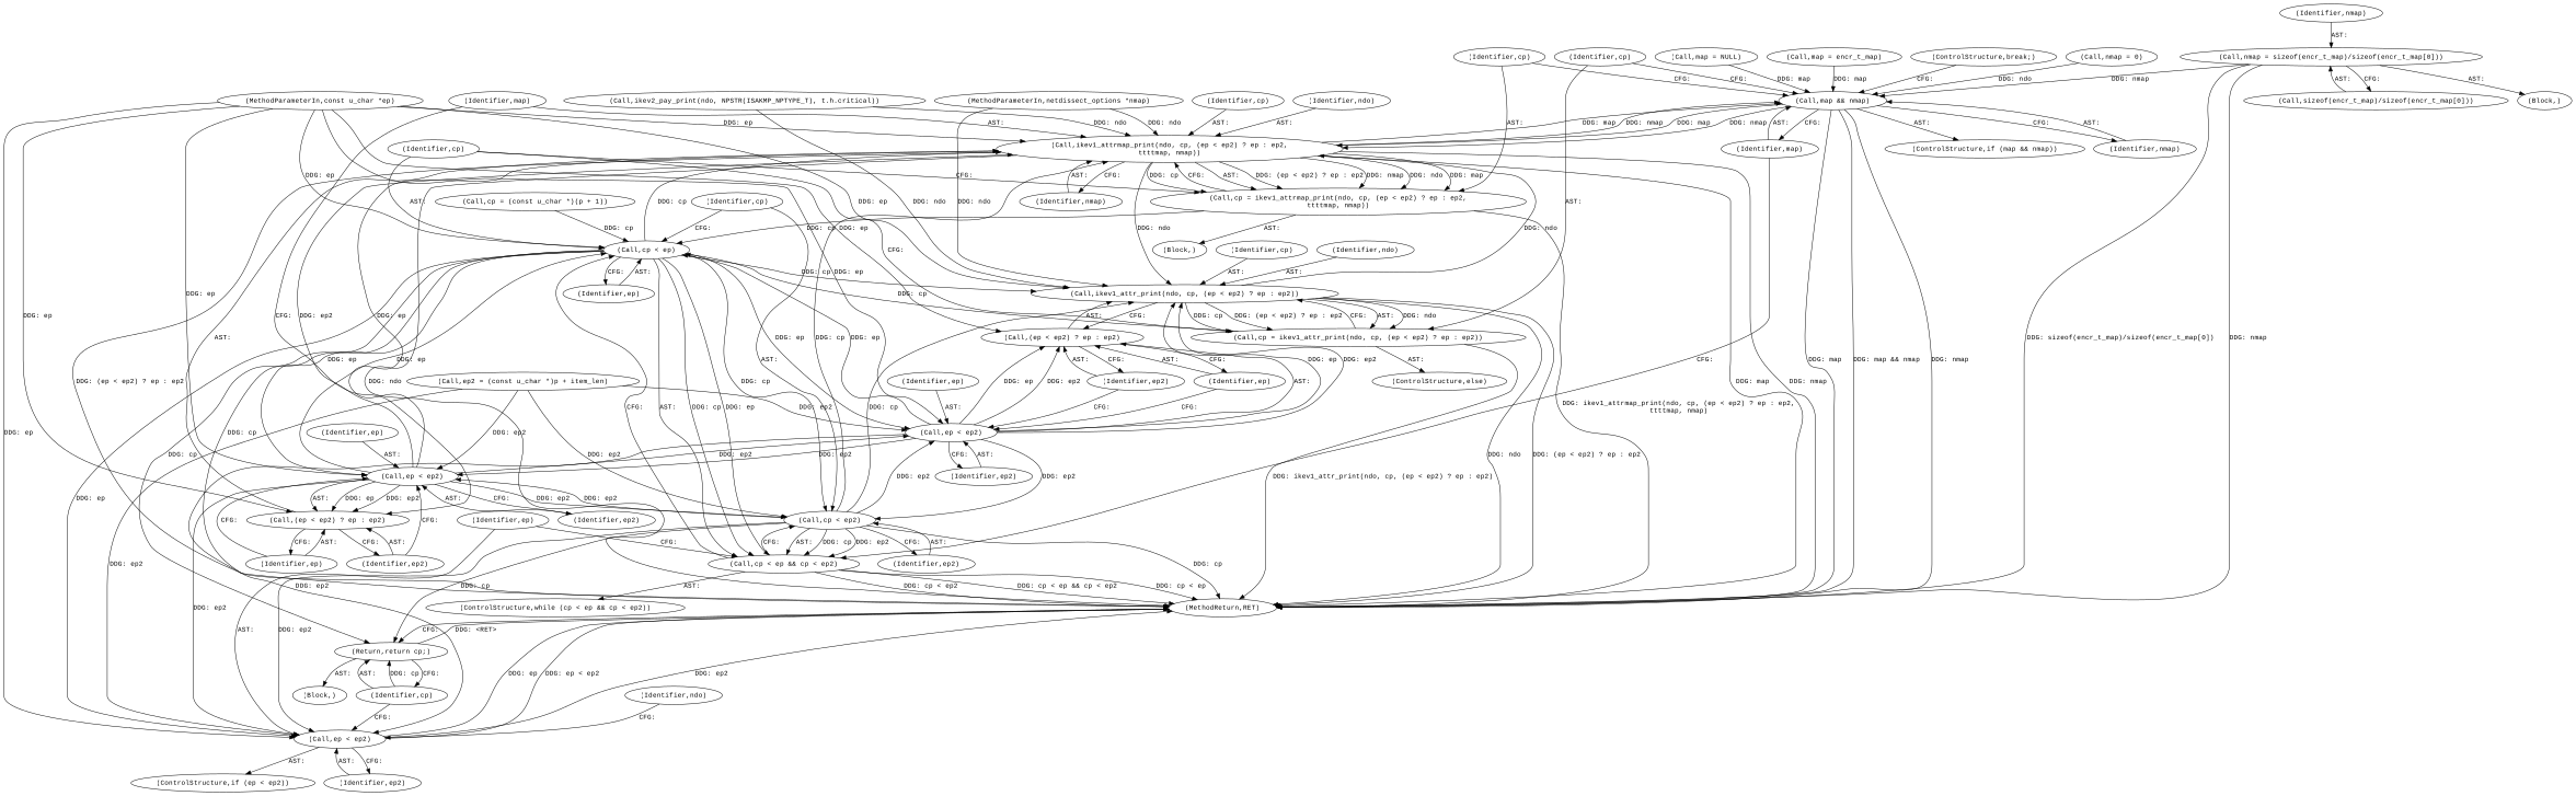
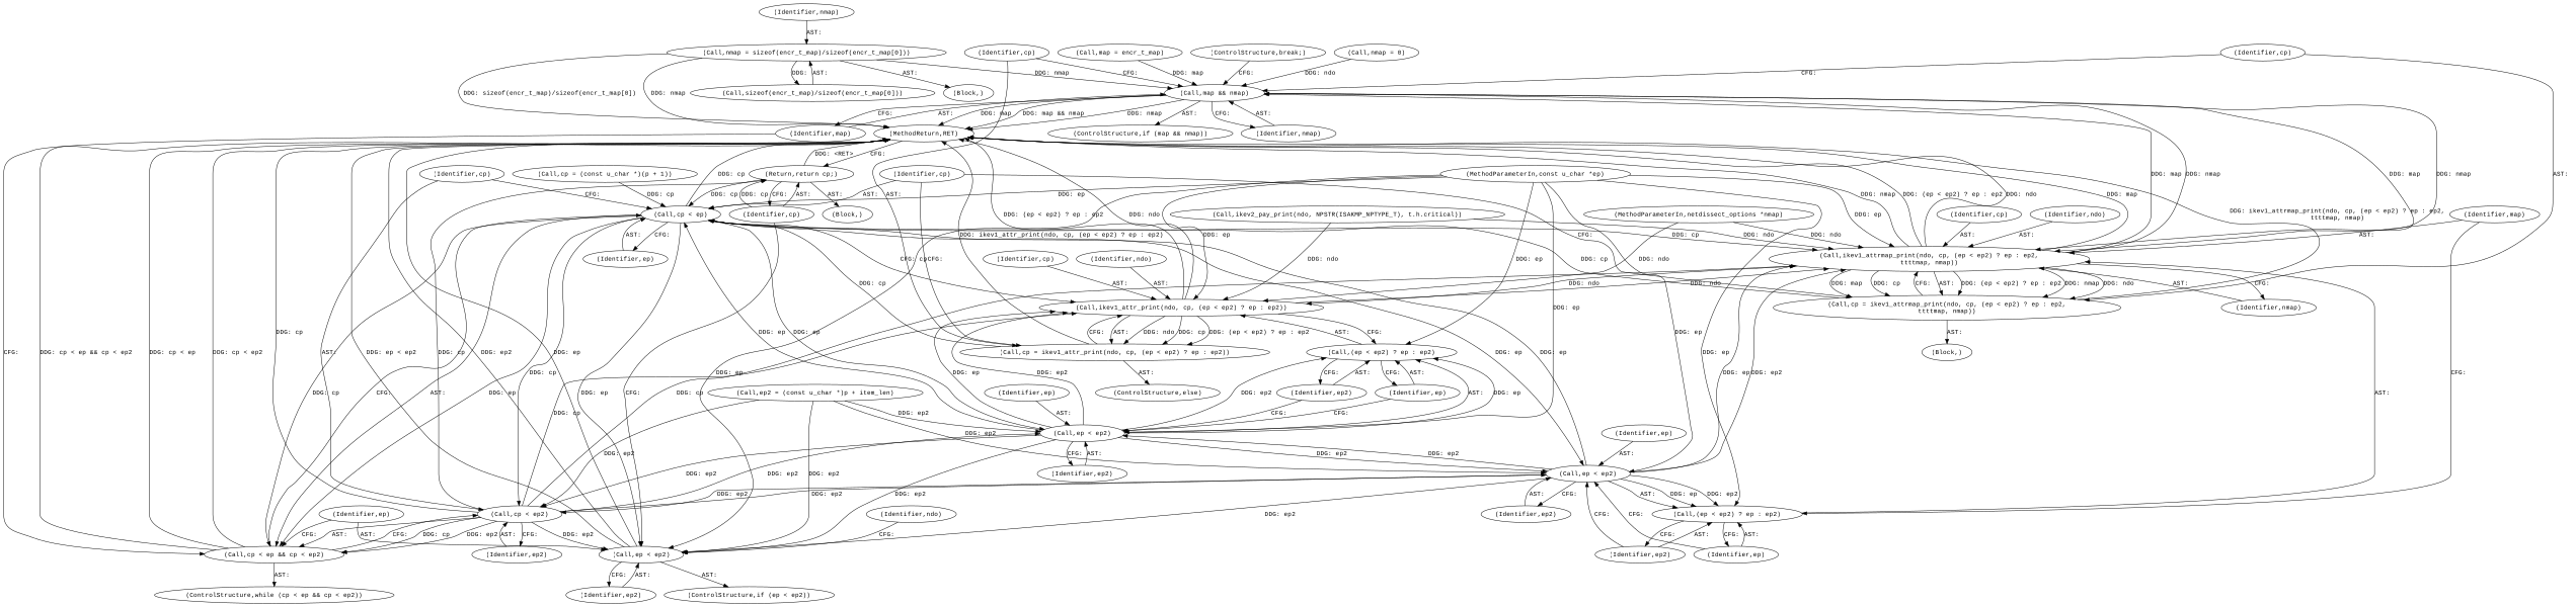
  digraph {
    fontname="Liberation Mono"
    node [fontname="Liberation Mono"]
    edge [fontname="Liberation Mono"]
    n1 [label="(Call,nmap = sizeof(encr_t_map)/sizeof(encr_t_map[0]))"]
    n2 [label="(Call,map && nmap)"]
    n3 [label="(Call,sizeof(encr_t_map)/sizeof(encr_t_map[0]))"]
    n4 [label="(MethodReturn,RET)"]
    n5 [label="(Block,)"]
    n6 [label="(Call,ikev1_attrmap_print(ndo, cp, (ep < ep2) ? ep : ep2,\n\t\t\t\tmap, nmap))"]
    n7 [label="(ControlStructure,if (map && nmap))"]
    n8 [label="(Identifier,nmap)"]
    n9 [label="(Identifier,map)"]
    n10 [label="(Return,return cp;)"]
    n11 [label="(Call,cp = ikev1_attrmap_print(ndo, cp, (ep < ep2) ? ep : ep2,\n\t\t\t\tmap, nmap))"]
    n12 [label="(Call,ikev1_attr_print(ndo, cp, (ep < ep2) ? ep : ep2))"]
    n13 [label="(Identifier,nmap)"]
    n14 [label="(Call,cp < ep && cp < ep2)"]
    n15 [label="(Call,cp < ep)"]
    n16 [label="(Block,)"]
    n17 [label="(Call,(ep < ep2) ? ep : ep2)"]
    n18 [label="(Call,cp = ikev1_attr_print(ndo, cp, (ep < ep2) ? ep : ep2))"]
    n19 [label="(Call,cp < ep2)"]
    n20 [label="(Call,ep < ep2)"]
    n21 [label="(Call,ep < ep2)"]
    n22 [label="(Call,ep < ep2)"]
    n23 [label="(Identifier,ep)"]
    n24 [label="(ControlStructure,while (cp < ep && cp < ep2))"]
    n25 [label="(Identifier,ep2)"]
    n26 [label="(Call,(ep < ep2) ? ep : ep2)"]
    n27 [label="(Identifier,ep2)"]
    n28 [label="(Identifier,ep2)"]
    n29 [label="(ControlStructure,if (ep < ep2))"]
    n30 [label="(Identifier,ep2)"]
    n31 [label="(Identifier,cp)"]
    n32 [label="(Block,)"]
    n33 [label="(Identifier,ep2)"]
    n34 [label="(Identifier,ep)"]
    n35 [label="(Identifier,ep2)"]
    n36 [label="(Identifier,ep)"]
    n37 [label="(ControlStructure,else)"]
    n38 [label="(Identifier,cp)"]
    n39 [label="(Call,cp = (const u_char *)(p + 1))"]
-   n40 [label="(Call,map = NULL)"]
    n41 [label="(Call,ikev2_pay_print(ndo, NPSTR(ISAKMP_NPTYPE_T), t.h.critical))"]
    n42 [label="(Identifier,cp)"]
    n43 [label="(Identifier,ndo)"]
    n44 [label="(Identifier,cp)"]
    n45 [label="(MethodParameterIn,netdissect_options *nmap)"]
    n46 [label="(MethodParameterIn,const u_char *ep)"]
    n47 [label="(Identifier,ep)"]
    n48 [label="(Identifier,ep)"]
    n49 [label="(Identifier,cp)"]
    n50 [label="(Identifier,ndo)"]
    n51 [label="(Identifier,cp)"]
    n52 [label="(Identifier,ndo)"]
    n53 [label="(Identifier,nmap)"]
    n54 [label="(Identifier,ep)"]
    n55 [label="(Call,ep2 = (const u_char *)p + item_len)"]
    n56 [label="(Call,map = encr_t_map)"]
    n57 [label="(ControlStructure,break;)"]
    n58 [label="(Identifier,map)"]
    n59 [label="(Call,nmap = 0)"]
    n60 [label="(Identifier,cp)"]
    n1 -> n2 [label="DDG: nmap"]
-   n1 -> n3 [label="CFG: "]
+   n1 -> n3 [label="DDG: "]
    n1 -> n4 [label="DDG: sizeof(encr_t_map)/sizeof(encr_t_map[0])"]
    n1 -> n4 [label="DDG: nmap"]
    n1 -> n5 [label="AST: "]
    n2 -> n4 [label="DDG: map"]
    n2 -> n4 [label="DDG: map && nmap"]
    n2 -> n4 [label="DDG: nmap"]
    n2 -> n6 [label="DDG: map"]
    n2 -> n6 [label="DDG: nmap"]
    n2 -> n7 [label="AST: "]
    n2 -> n8 [label="CFG: "]
    n2 -> n9 [label="CFG: "]
    n3 -> n1 [label="AST: "]
    n4 -> n10 [label="CFG: "]
    n6 -> n2 [label="DDG: map"]
    n6 -> n2 [label="DDG: nmap"]
    n6 -> n4 [label="DDG: nmap"]
    n6 -> n4 [label="DDG: (ep < ep2) ? ep : ep2"]
    n6 -> n4 [label="DDG: ndo"]
    n6 -> n4 [label="DDG: map"]
    n6 -> n11 [label="AST: "]
    n6 -> n11 [label="DDG: (ep < ep2) ? ep : ep2"]
    n6 -> n11 [label="DDG: nmap"]
    n6 -> n11 [label="DDG: ndo"]
    n6 -> n11 [label="DDG: map"]
    n6 -> n11 [label="DDG: cp"]
    n6 -> n12 [label="DDG: ndo"]
    n6 -> n13 [label="CFG: "]
    n8 -> n2 [label="AST: "]
    n9 -> n2 [label="AST: "]
    n9 -> n14 [label="CFG: "]
    n10 -> n4 [label="DDG: <RET>"]
    n10 -> n31 [label="CFG: "]
    n10 -> n32 [label="AST: "]
    n11 -> n4 [label="DDG: ikev1_attrmap_print(ndo, cp, (ep < ep2) ? ep : ep2,\n\t\t\t\tmap, nmap)"]
    n11 -> n6 [label="CFG: "]
    n11 -> n15 [label="DDG: cp"]
    n11 -> n16 [label="AST: "]
    n12 -> n4 [label="DDG: ndo"]
    n12 -> n4 [label="DDG: (ep < ep2) ? ep : ep2"]
    n12 -> n6 [label="DDG: ndo"]
    n12 -> n17 [label="CFG: "]
    n12 -> n18 [label="AST: "]
    n12 -> n18 [label="DDG: ndo"]
    n12 -> n18 [label="DDG: cp"]
    n12 -> n18 [label="DDG: (ep < ep2) ? ep : ep2"]
    n13 -> n6 [label="AST: "]
    n14 -> n4 [label="DDG: cp < ep2"]
    n14 -> n4 [label="DDG: cp < ep && cp < ep2"]
    n14 -> n4 [label="DDG: cp < ep"]
    n14 -> n15 [label="CFG: "]
    n14 -> n19 [label="CFG: "]
    n14 -> n24 [label="AST: "]
    n15 -> n4 [label="DDG: cp"]
    n15 -> n6 [label="DDG: cp"]
-   n15 -> n10 [label="DDG: cp"]
-   n15 -> n12 [label="DDG: cp"]
+   n10 -> n15 [label="DDG: cp"]
+   n15 -> n12 [label="CFG: cp"]
    n15 -> n14 [label="AST: "]
    n15 -> n14 [label="DDG: cp"]
    n15 -> n14 [label="DDG: ep"]
    n15 -> n19 [label="DDG: cp"]
    n15 -> n20 [label="DDG: ep"]
    n15 -> n21 [label="DDG: ep"]
    n15 -> n22 [label="DDG: ep"]
    n15 -> n23 [label="CFG: "]
    n17 -> n12 [label="AST: "]
    n17 -> n35 [label="CFG: "]
    n17 -> n36 [label="CFG: "]
    n18 -> n4 [label="DDG: ikev1_attr_print(ndo, cp, (ep < ep2) ? ep : ep2)"]
    n18 -> n12 [label="CFG: "]
    n18 -> n15 [label="DDG: cp"]
    n18 -> n37 [label="AST: "]
    n19 -> n4 [label="DDG: cp"]
    n19 -> n6 [label="DDG: cp"]
    n19 -> n10 [label="DDG: cp"]
    n19 -> n12 [label="DDG: cp"]
    n19 -> n14 [label="AST: "]
    n19 -> n14 [label="DDG: cp"]
    n19 -> n14 [label="DDG: ep2"]
    n19 -> n20 [label="DDG: ep2"]
    n19 -> n21 [label="DDG: ep2"]
    n19 -> n22 [label="DDG: ep2"]
    n19 -> n25 [label="CFG: "]
    n20 -> n6 [label="DDG: ep"]
    n20 -> n6 [label="DDG: ep2"]
    n20 -> n15 [label="DDG: ep"]
    n20 -> n19 [label="DDG: ep2"]
    n20 -> n21 [label="DDG: ep2"]
    n20 -> n22 [label="DDG: ep2"]
    n20 -> n26 [label="AST: "]
    n20 -> n26 [label="DDG: ep"]
    n20 -> n26 [label="DDG: ep2"]
    n20 -> n27 [label="CFG: "]
    n21 -> n12 [label="DDG: ep"]
    n21 -> n12 [label="DDG: ep2"]
    n21 -> n15 [label="DDG: ep"]
    n21 -> n17 [label="AST: "]
    n21 -> n17 [label="DDG: ep"]
    n21 -> n17 [label="DDG: ep2"]
    n21 -> n19 [label="DDG: ep2"]
    n21 -> n20 [label="DDG: ep2"]
    n21 -> n22 [label="DDG: ep2"]
    n21 -> n28 [label="CFG: "]
    n22 -> n4 [label="DDG: ep < ep2"]
    n22 -> n4 [label="DDG: ep2"]
    n22 -> n4 [label="DDG: ep"]
    n22 -> n29 [label="AST: "]
    n22 -> n30 [label="CFG: "]
    n23 -> n15 [label="AST: "]
    n25 -> n19 [label="AST: "]
    n26 -> n6 [label="AST: "]
    n26 -> n33 [label="CFG: "]
    n26 -> n34 [label="CFG: "]
    n27 -> n20 [label="AST: "]
    n28 -> n21 [label="AST: "]
    n30 -> n22 [label="AST: "]
    n31 -> n10 [label="AST: "]
    n31 -> n10 [label="DDG: cp"]
    n31 -> n22 [label="CFG: "]
    n33 -> n20 [label="CFG: "]
    n33 -> n26 [label="AST: "]
    n34 -> n20 [label="CFG: "]
    n34 -> n26 [label="AST: "]
    n35 -> n17 [label="AST: "]
    n35 -> n21 [label="CFG: "]
    n36 -> n17 [label="AST: "]
    n36 -> n21 [label="CFG: "]
    n38 -> n2 [label="CFG: "]
    n38 -> n11 [label="AST: "]
    n39 -> n15 [label="DDG: cp"]
-   n40 -> n2 [label="DDG: map"]
    n41 -> n6 [label="DDG: ndo"]
    n41 -> n12 [label="DDG: ndo"]
    n42 -> n12 [label="AST: "]
    n43 -> n12 [label="AST: "]
    n44 -> n6 [label="AST: "]
    n45 -> n6 [label="DDG: ndo"]
    n45 -> n12 [label="DDG: ndo"]
    n46 -> n6 [label="DDG: ep"]
    n46 -> n12 [label="DDG: ep"]
    n46 -> n15 [label="DDG: ep"]
    n46 -> n17 [label="DDG: ep"]
    n46 -> n20 [label="DDG: ep"]
    n46 -> n21 [label="DDG: ep"]
    n46 -> n22 [label="DDG: ep"]
    n46 -> n26 [label="DDG: ep"]
    n47 -> n14 [label="CFG: "]
    n47 -> n22 [label="AST: "]
    n48 -> n21 [label="AST: "]
    n49 -> n11 [label="CFG: "]
    n49 -> n15 [label="AST: "]
    n49 -> n18 [label="CFG: "]
    n50 -> n22 [label="CFG: "]
    n51 -> n2 [label="CFG: "]
    n51 -> n18 [label="AST: "]
    n52 -> n6 [label="AST: "]
    n53 -> n1 [label="AST: "]
    n54 -> n20 [label="AST: "]
    n55 -> n19 [label="DDG: ep2"]
    n55 -> n20 [label="DDG: ep2"]
    n55 -> n21 [label="DDG: ep2"]
    n55 -> n22 [label="DDG: ep2"]
    n56 -> n2 [label="DDG: map"]
    n57 -> n2 [label="CFG: "]
    n58 -> n6 [label="AST: "]
    n58 -> n26 [label="CFG: "]
    n59 -> n2 [label="DDG: ndo"]
    n60 -> n15 [label="CFG: "]
    n60 -> n19 [label="AST: "]
  }
